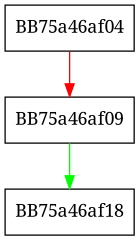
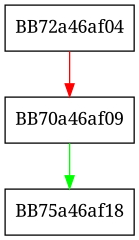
  digraph {
    fontname="Noto Serif"
    splines=ortho
    node [fontname="Noto Serif" shape=box]
    edge [fontname="Noto Serif"]
-   BB75a46af04
-   BB75a46af09
+   BB75a46af04 [label=BB72a46af04]
+   BB75a46af09 [label=BB70a46af09]
    BB75a46af18
    BB75a46af04 -> BB75a46af09 [color=red]
    BB75a46af09 -> BB75a46af18 [color=green]
  }
